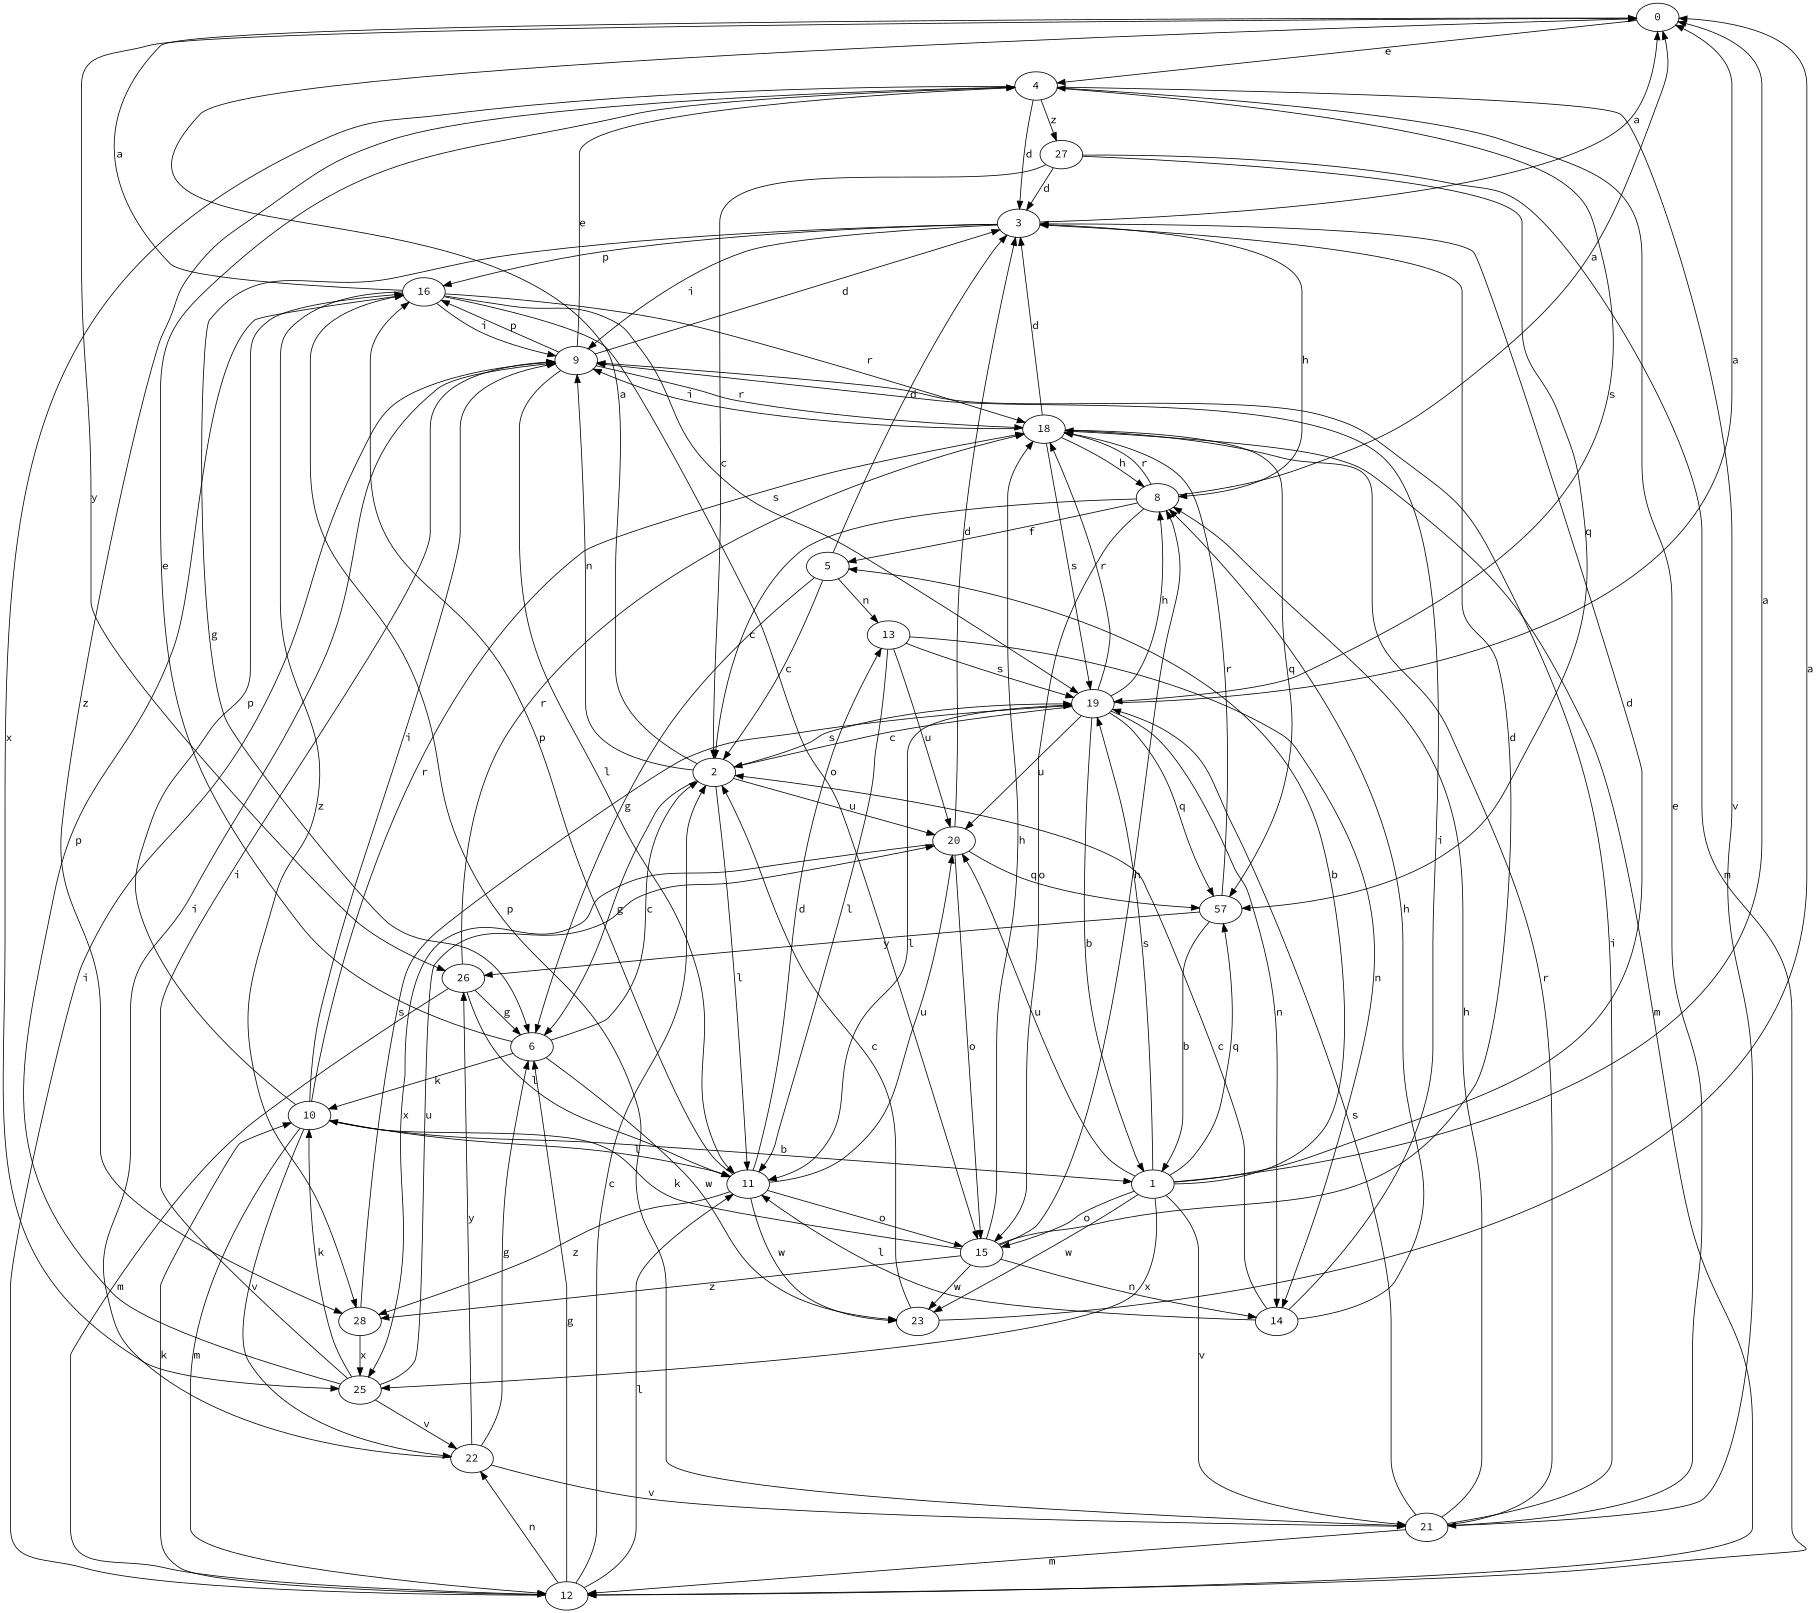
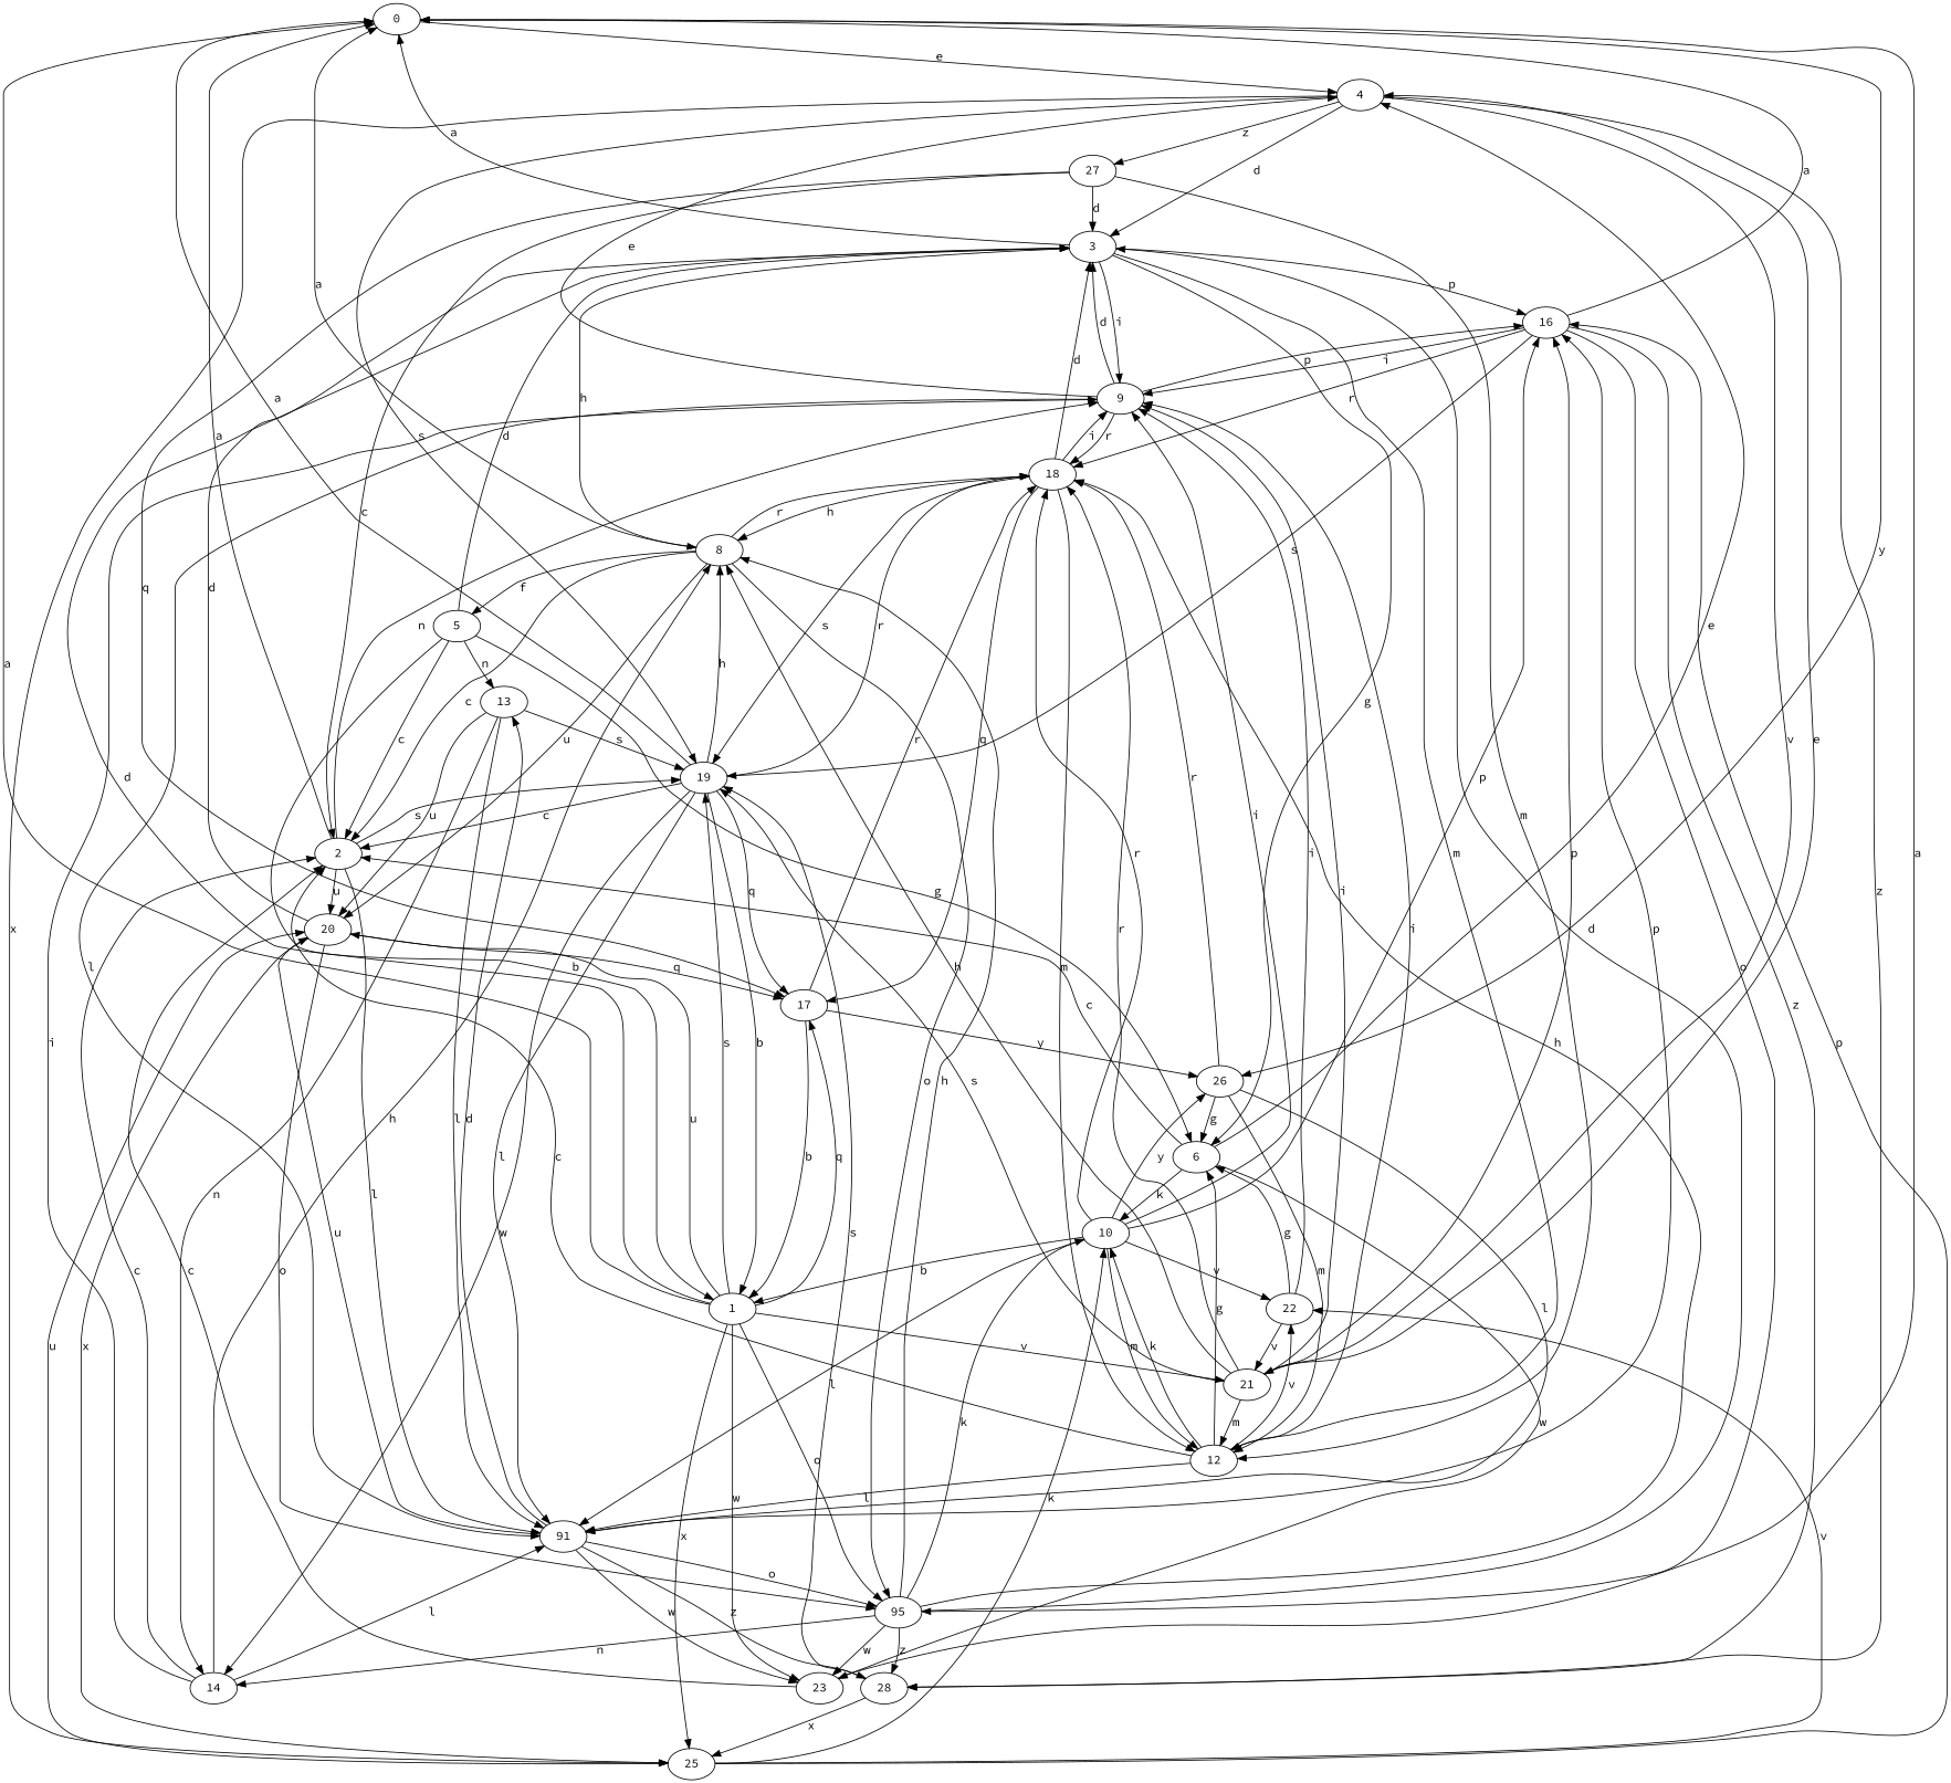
  strict digraph {
    fontname="Source Code Pro"
    node [fontname="Source Code Pro"]
    edge [fontname="Source Code Pro"]
    0
    4
    26
    3
    19
    21
    25
    27
    28
    6
-   11
+   11 [label=91]
    12
    18
    1
-   15
-   17 [label=57]
+   15 [label=95]
+   17
    20
    23
    9
    8
    16
    10
    14
    2
    22
    13
    5
    0 -> 4 [label=e]
    0 -> 26 [label=y]
    4 -> 3 [label=d]
    4 -> 19 [label=s]
    4 -> 21 [label=v]
    4 -> 25 [label=x]
    4 -> 27 [label=z]
    4 -> 28 [label=z]
    26 -> 6 [label=g]
    26 -> 11 [label=l]
    26 -> 12 [label=m]
    26 -> 18 [label=r]
    3 -> 0 [label=a]
    3 -> 6 [label=g]
+   3 -> 12 [label=m]
    3 -> 9 [label=i]
    3 -> 8 [label=h]
    3 -> 16 [label=p]
    19 -> 0 [label=a]
    19 -> 11 [label=l]
    19 -> 18 [label=r]
    19 -> 1 [label=b]
    19 -> 17 [label=q]
    19 -> 8 [label=h]
-   19 -> 14 [label=n]
+   19 -> 14 [label=w]
    19 -> 2 [label=c]
    21 -> 4 [label=e]
    21 -> 19 [label=s]
    21 -> 12 [label=m]
    21 -> 18 [label=r]
    21 -> 9 [label=i]
    21 -> 8 [label=h]
    21 -> 16 [label=p]
    25 -> 20 [label=u]
-   25 -> 9 [label=i]
    25 -> 16 [label=p]
    25 -> 10 [label=k]
    25 -> 22 [label=v]
    27 -> 3 [label=d]
    27 -> 12 [label=m]
    27 -> 17 [label=q]
    27 -> 2 [label=c]
    28 -> 19 [label=s]
    28 -> 25 [label=x]
    6 -> 4 [label=e]
    6 -> 23 [label=w]
    6 -> 10 [label=k]
    6 -> 2 [label=c]
    11 -> 28 [label=z]
    11 -> 15 [label=o]
    11 -> 20 [label=u]
    11 -> 23 [label=w]
    11 -> 16 [label=p]
    11 -> 13 [label=d]
    12 -> 6 [label=g]
    12 -> 11 [label=l]
    12 -> 9 [label=i]
    12 -> 10 [label=k]
    12 -> 2 [label=c]
-   12 -> 22 [label=n]
+   12 -> 22 [label=v]
    18 -> 3 [label=d]
    18 -> 19 [label=s]
    18 -> 12 [label=m]
    18 -> 17 [label=q]
    18 -> 9 [label=i]
    18 -> 8 [label=h]
    1 -> 0 [label=a]
    1 -> 3 [label=d]
    1 -> 19 [label=s]
    1 -> 21 [label=v]
    1 -> 25 [label=x]
    1 -> 15 [label=o]
    1 -> 17 [label=q]
    1 -> 20 [label=u]
    1 -> 23 [label=w]
    15 -> 3 [label=d]
    15 -> 28 [label=z]
    15 -> 18 [label=h]
    15 -> 23 [label=w]
    15 -> 8 [label=h]
    15 -> 10 [label=k]
    15 -> 14 [label=n]
    17 -> 26 [label=y]
    17 -> 18 [label=r]
    17 -> 1 [label=b]
    20 -> 3 [label=d]
    20 -> 25 [label=x]
    20 -> 15 [label=o]
    20 -> 17 [label=q]
    23 -> 0 [label=a]
    23 -> 2 [label=c]
    9 -> 4 [label=e]
    9 -> 3 [label=d]
    9 -> 11 [label=l]
    9 -> 18 [label=r]
    9 -> 16 [label=p]
    8 -> 0 [label=a]
    8 -> 18 [label=r]
    8 -> 15 [label=o]
-   19 -> 20 [label=u]
+   8 -> 20 [label=u]
    8 -> 2 [label=c]
    8 -> 5 [label=f]
    16 -> 0 [label=a]
    16 -> 19 [label=s]
    16 -> 28 [label=z]
    16 -> 18 [label=r]
    16 -> 15 [label=o]
    16 -> 9 [label=i]
-   22 -> 26 [label=y]
+   10 -> 26 [label=y]
    10 -> 11 [label=l]
    10 -> 12 [label=m]
    10 -> 18 [label=r]
    10 -> 1 [label=b]
    10 -> 9 [label=i]
    10 -> 16 [label=p]
    10 -> 22 [label=v]
    14 -> 11 [label=l]
    14 -> 9 [label=i]
    14 -> 8 [label=h]
    14 -> 2 [label=c]
    2 -> 0 [label=a]
    2 -> 19 [label=s]
-   2 -> 6 [label=g]
    2 -> 11 [label=l]
    2 -> 20 [label=u]
    2 -> 9 [label=n]
    22 -> 21 [label=v]
    22 -> 6 [label=g]
    22 -> 9 [label=i]
    13 -> 19 [label=s]
    13 -> 11 [label=l]
    13 -> 20 [label=u]
    13 -> 14 [label=n]
    5 -> 3 [label=d]
    5 -> 6 [label=g]
-   1 -> 5 [label=b]
+   5 -> 1 [label=b]
    5 -> 2 [label=c]
    5 -> 13 [label=n]
  }
